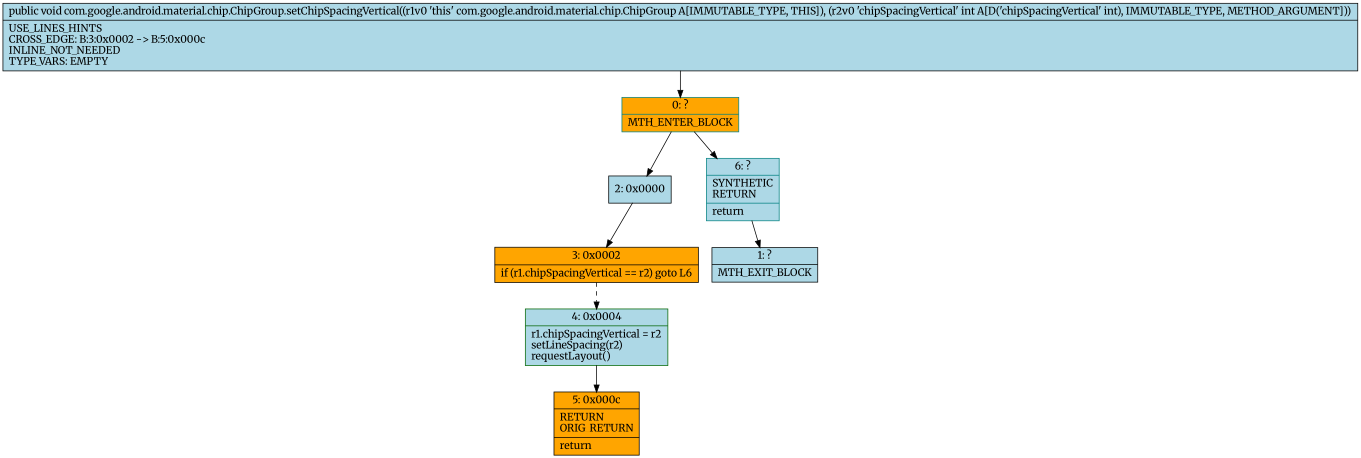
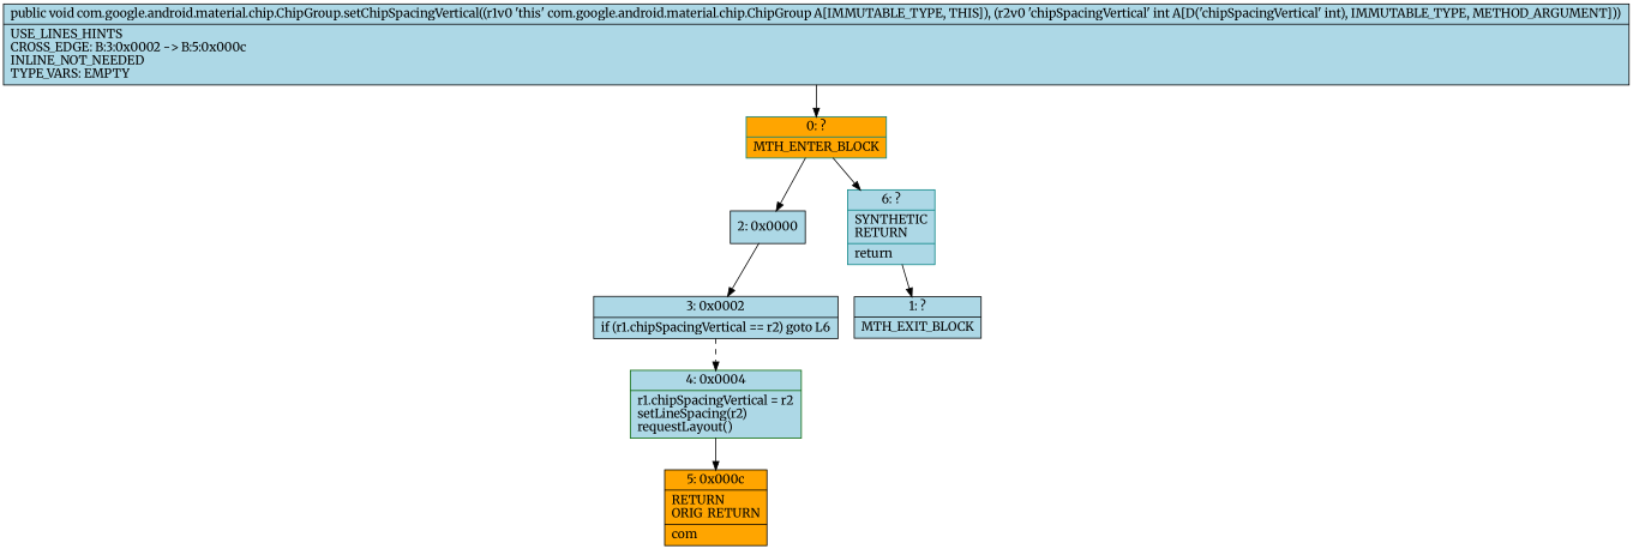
  digraph {
    fontname=Merriweather
    node [color=black fillcolor=lightblue fontname=Merriweather shape=record style=filled]
    edge [fontname=Merriweather]
    n1 [color=teal fillcolor=orange label="{0\:\ ?|MTH_ENTER_BLOCK\l}"]
    n2 [label="{2\:\ 0x0000}"]
    n3 [color=teal label="{6\:\ ?|SYNTHETIC\lRETURN\l|return\l}"]
-   n4 [fillcolor=orange label="{3\:\ 0x0002|if (r1.chipSpacingVertical == r2) goto L6\l}"]
+   n4 [label="{3\:\ 0x0002|if (r1.chipSpacingVertical == r2) goto L6\l}"]
    n5 [color=darkgreen label="{4\:\ 0x0004|r1.chipSpacingVertical = r2\lsetLineSpacing(r2)\lrequestLayout()\l}"]
-   n6 [fillcolor=orange label="{5\:\ 0x000c|RETURN\lORIG_RETURN\l|return\l}"]
+   n6 [fillcolor=orange label="{5\:\ 0x000c|RETURN\lORIG_RETURN\l|com\l}"]
    n7 [label="{1\:\ ?|MTH_EXIT_BLOCK\l}"]
    n8 [label="{public void com.google.android.material.chip.ChipGroup.setChipSpacingVertical((r1v0 'this' com.google.android.material.chip.ChipGroup A[IMMUTABLE_TYPE, THIS]), (r2v0 'chipSpacingVertical' int A[D('chipSpacingVertical' int), IMMUTABLE_TYPE, METHOD_ARGUMENT]))  | USE_LINES_HINTS\lCROSS_EDGE: B:3:0x0002 \-\> B:5:0x000c\lINLINE_NOT_NEEDED\lTYPE_VARS: EMPTY\l}"]
    n1 -> n2
    n1 -> n3
    n2 -> n4
    n3 -> n7
    n4 -> n5 [style=dashed]
    n5 -> n6
    n8 -> n1
  }
